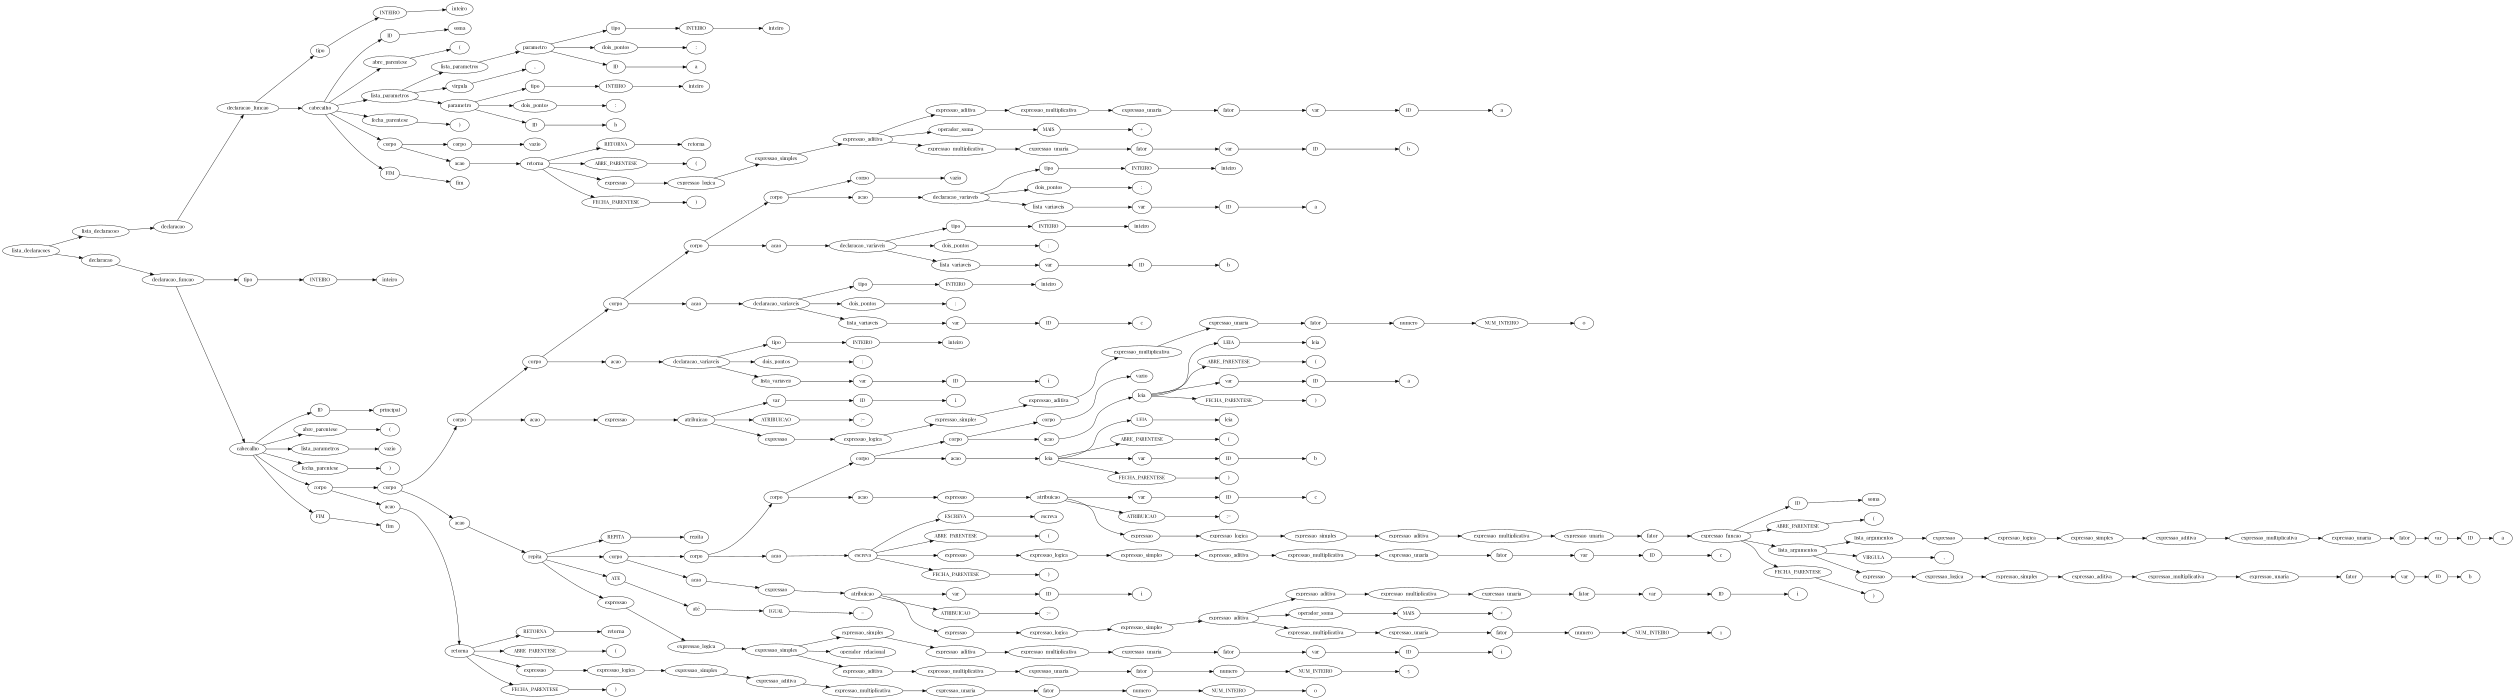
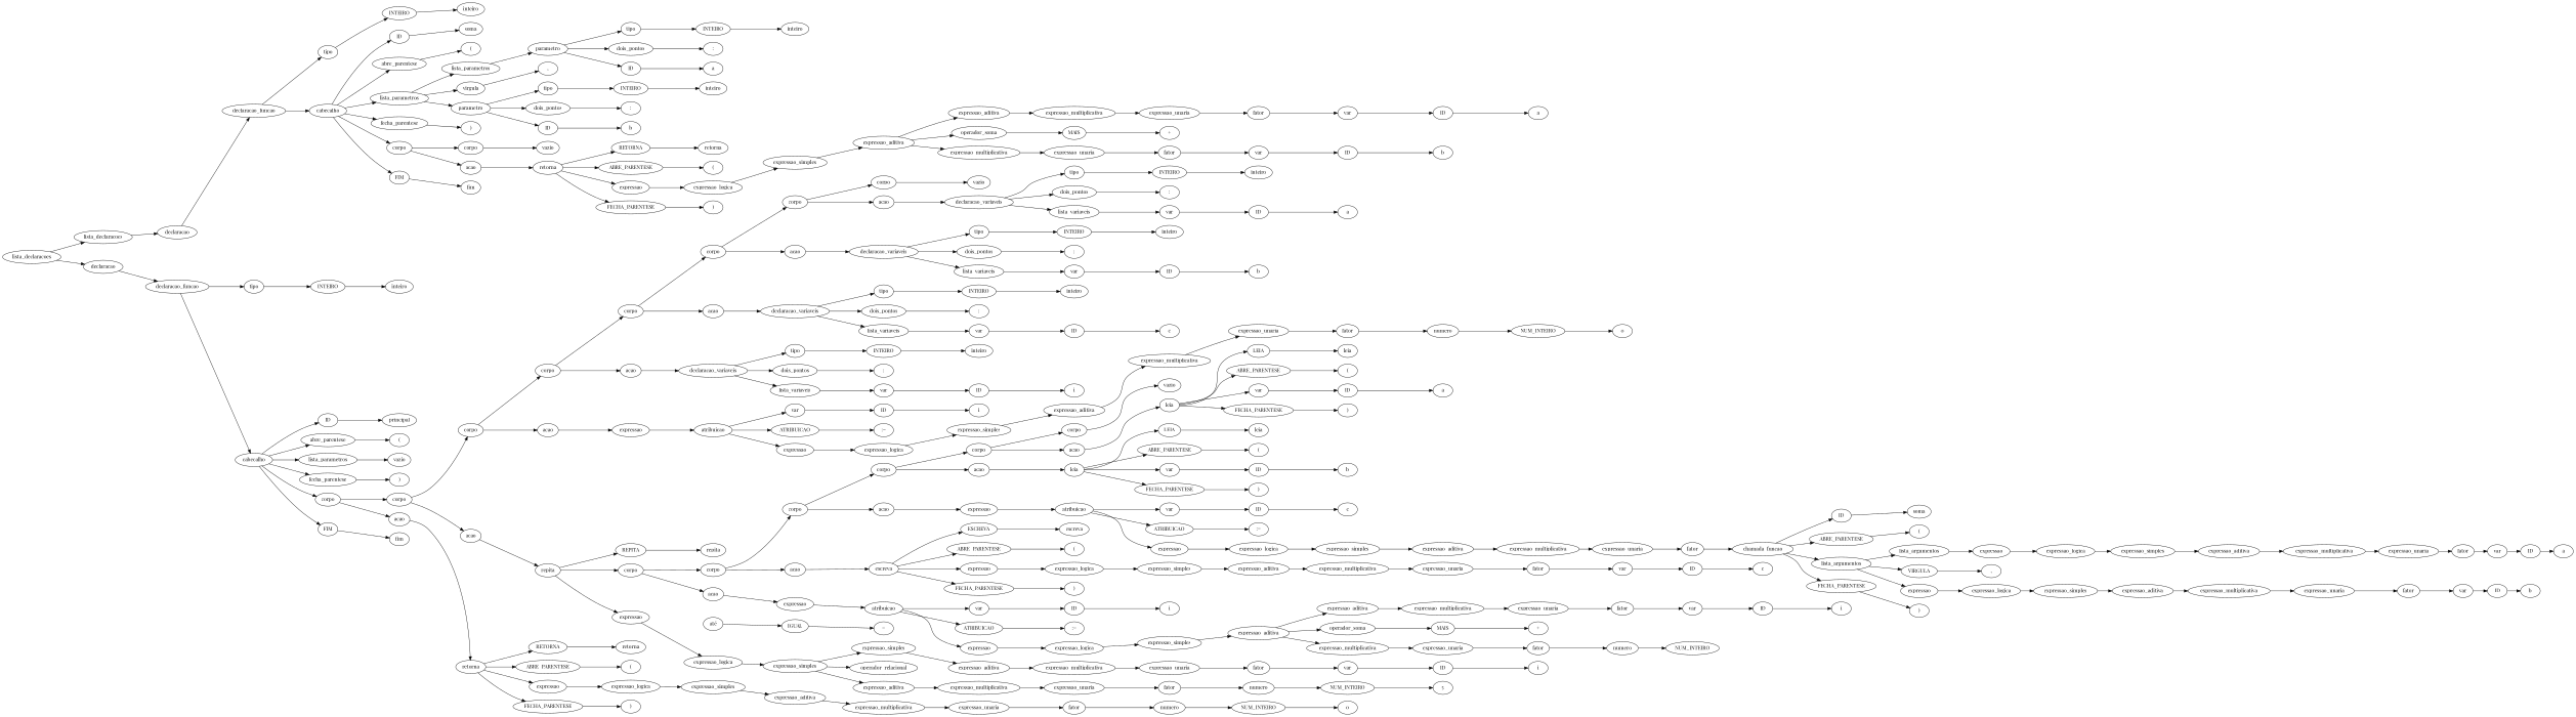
  digraph {
    fontname="Playfair Display"
    rankdir=LR
    node [fontname="Playfair Display"]
    edge [fontname="Playfair Display"]
    n1 [label=lista_declaracoes]
    n2 [label=lista_declaracoes]
    n3 [label=declaracao]
    n4 [label=declaracao]
    n5 [label=declaracao_funcao]
    n6 [label=declaracao_funcao]
    n7 [label=tipo]
    n8 [label=cabecalho]
    n9 [label=INTEIRO]
    n10 [label=ID]
    n11 [label=abre_parentese]
    n12 [label=lista_parametros]
    n13 [label=fecha_parentese]
    n14 [label=corpo]
    n15 [label=FIM]
    n16 [label=inteiro]
    n17 [label=soma]
    n18 [label="("]
    n19 [label=lista_parametros]
    n20 [label=virgula]
    n21 [label=parametro]
    n22 [label=")"]
    n23 [label=corpo]
    n24 [label=acao]
    n25 [label=fim]
    n26 [label=parametro]
    n27 [label=","]
    n28 [label=tipo]
    n29 [label=dois_pontos]
    n30 [label=ID]
    n31 [label=tipo]
    n32 [label=dois_pontos]
    n33 [label=ID]
    n34 [label=INTEIRO]
    n35 [label=":"]
    n36 [label=a]
    n37 [label=inteiro]
    n38 [label=INTEIRO]
    n39 [label=":"]
    n40 [label=b]
    n41 [label=inteiro]
    n42 [label=vazio]
    n43 [label=retorna]
    n44 [label=RETORNA]
    n45 [label=ABRE_PARENTESE]
    n46 [label=expressao]
    n47 [label=FECHA_PARENTESE]
    n48 [label=retorna]
    n49 [label="("]
    n50 [label=expressao_logica]
    n51 [label=")"]
    n52 [label=expressao_simples]
    n53 [label=expressao_aditiva]
    n54 [label=expressao_aditiva]
    n55 [label=operador_soma]
    n56 [label=expressao_multiplicativa]
    n57 [label=expressao_multiplicativa]
    n58 [label=MAIS]
    n59 [label=expressao_unaria]
    n60 [label=expressao_unaria]
    n61 [label=fator]
    n62 [label=var]
    n63 [label=ID]
    n64 [label=a]
    n65 [label="+"]
    n66 [label=fator]
    n67 [label=var]
    n68 [label=ID]
    n69 [label=b]
    n70 [label=tipo]
    n71 [label=cabecalho]
    n72 [label=INTEIRO]
    n73 [label=ID]
    n74 [label=abre_parentese]
    n75 [label=lista_parametros]
    n76 [label=fecha_parentese]
    n77 [label=corpo]
    n78 [label=FIM]
    n79 [label=inteiro]
    n80 [label=principal]
    n81 [label="("]
    n82 [label=vazio]
    n83 [label=")"]
    n84 [label=corpo]
    n85 [label=acao]
    n86 [label=fim]
    n87 [label=corpo]
    n88 [label=acao]
    n89 [label=retorna]
    n90 [label=corpo]
    n91 [label=acao]
    n92 [label=repita]
    n93 [label=corpo]
    n94 [label=acao]
    n95 [label=expressao]
    n96 [label=corpo]
    n97 [label=acao]
    n98 [label=declaracao_variaveis]
    n99 [label=corpo]
    n100 [label=acao]
    n101 [label=declaracao_variaveis]
    n102 [label=corpo]
    n103 [label=acao]
    n104 [label=declaracao_variaveis]
    n105 [label=vazio]
    n106 [label=declaracao_variaveis]
    n107 [label=tipo]
    n108 [label=dois_pontos]
    n109 [label=lista_variaveis]
    n110 [label=INTEIRO]
    n111 [label=":"]
    n112 [label=var]
    n113 [label=inteiro]
    n114 [label=ID]
    n115 [label=a]
    n116 [label=tipo]
    n117 [label=dois_pontos]
    n118 [label=lista_variaveis]
    n119 [label=INTEIRO]
    n120 [label=":"]
    n121 [label=var]
    n122 [label=inteiro]
    n123 [label=ID]
    n124 [label=b]
    n125 [label=tipo]
    n126 [label=dois_pontos]
    n127 [label=lista_variaveis]
    n128 [label=INTEIRO]
    n129 [label=":"]
    n130 [label=var]
    n131 [label=inteiro]
    n132 [label=ID]
    n133 [label=c]
    n134 [label=tipo]
    n135 [label=dois_pontos]
    n136 [label=lista_variaveis]
    n137 [label=INTEIRO]
    n138 [label=":"]
    n139 [label=var]
    n140 [label=inteiro]
    n141 [label=ID]
    n142 [label=i]
    n143 [label=atribuicao]
    n144 [label=var]
    n145 [label=ATRIBUICAO]
    n146 [label=expressao]
    n147 [label=ID]
    n148 [label=":="]
    n149 [label=expressao_logica]
    n150 [label=i]
    n151 [label=expressao_simples]
    n152 [label=expressao_aditiva]
    n153 [label=expressao_multiplicativa]
    n154 [label=expressao_unaria]
    n155 [label=fator]
    n156 [label=numero]
    n157 [label=NUM_INTEIRO]
    n158 [label=0]
    n159 [label=REPITA]
    n160 [label=corpo]
-   n161 [label=ATE]
    n162 [label=expressao]
    n163 [label=repita]
    n164 [label=corpo]
    n165 [label=acao]
    n166 [label="até"]
    n167 [label=expressao_logica]
    n168 [label=corpo]
    n169 [label=acao]
    n170 [label=expressao]
    n171 [label=corpo]
    n172 [label=acao]
    n173 [label=escreva]
    n174 [label=corpo]
    n175 [label=acao]
    n176 [label=expressao]
    n177 [label=corpo]
    n178 [label=acao]
    n179 [label=leia]
    n180 [label=vazio]
    n181 [label=leia]
    n182 [label=LEIA]
    n183 [label=ABRE_PARENTESE]
    n184 [label=var]
    n185 [label=FECHA_PARENTESE]
    n186 [label=leia]
    n187 [label="("]
    n188 [label=ID]
    n189 [label=")"]
    n190 [label=a]
    n191 [label=LEIA]
    n192 [label=ABRE_PARENTESE]
    n193 [label=var]
    n194 [label=FECHA_PARENTESE]
    n195 [label=leia]
    n196 [label="("]
    n197 [label=ID]
    n198 [label=")"]
    n199 [label=b]
    n200 [label=atribuicao]
    n201 [label=var]
    n202 [label=ATRIBUICAO]
    n203 [label=expressao]
    n204 [label=ID]
    n205 [label=":="]
    n206 [label=expressao_logica]
    n207 [label=c]
    n208 [label=expressao_simples]
    n209 [label=expressao_aditiva]
    n210 [label=expressao_multiplicativa]
    n211 [label=expressao_unaria]
    n212 [label=fator]
-   n213 [label=expressao_funcao]
+   n213 [label=chamada_funcao]
    n214 [label=ID]
    n215 [label=ABRE_PARENTESE]
    n216 [label=lista_argumentos]
    n217 [label=FECHA_PARENTESE]
    n218 [label=soma]
    n219 [label="("]
    n220 [label=lista_argumentos]
    n221 [label=VIRGULA]
    n222 [label=expressao]
    n223 [label=")"]
    n224 [label=expressao]
    n225 [label=","]
    n226 [label=expressao_logica]
    n227 [label=expressao_logica]
    n228 [label=expressao_simples]
    n229 [label=expressao_aditiva]
    n230 [label=expressao_multiplicativa]
    n231 [label=expressao_unaria]
    n232 [label=fator]
    n233 [label=var]
    n234 [label=ID]
    n235 [label=a]
    n236 [label=expressao_simples]
    n237 [label=expressao_aditiva]
    n238 [label=expressao_multiplicativa]
    n239 [label=expressao_unaria]
    n240 [label=fator]
    n241 [label=var]
    n242 [label=ID]
    n243 [label=b]
    n244 [label=ESCREVA]
    n245 [label=ABRE_PARENTESE]
    n246 [label=expressao]
    n247 [label=FECHA_PARENTESE]
    n248 [label=escreva]
    n249 [label="("]
    n250 [label=expressao_logica]
    n251 [label=")"]
    n252 [label=expressao_simples]
    n253 [label=expressao_aditiva]
    n254 [label=expressao_multiplicativa]
    n255 [label=expressao_unaria]
    n256 [label=fator]
    n257 [label=var]
    n258 [label=ID]
    n259 [label=c]
    n260 [label=atribuicao]
    n261 [label=var]
    n262 [label=ATRIBUICAO]
    n263 [label=expressao]
    n264 [label=ID]
    n265 [label=":="]
    n266 [label=expressao_logica]
    n267 [label=i]
    n268 [label=expressao_simples]
    n269 [label=expressao_aditiva]
    n270 [label=expressao_aditiva]
    n271 [label=operador_soma]
    n272 [label=expressao_multiplicativa]
    n273 [label=expressao_multiplicativa]
    n274 [label=MAIS]
    n275 [label=expressao_unaria]
    n276 [label=expressao_unaria]
    n277 [label=fator]
    n278 [label=var]
    n279 [label=ID]
    n280 [label=i]
    n281 [label="+"]
    n282 [label=fator]
    n283 [label=numero]
    n284 [label=NUM_INTEIRO]
-   n285 [label=1]
    n286 [label=IGUAL]
    n287 [label=expressao_simples]
    n288 [label=expressao_simples]
    n289 [label=operador_relacional]
    n290 [label=expressao_aditiva]
    n291 [label=expressao_aditiva]
    n292 [label=expressao_multiplicativa]
    n293 [label=expressao_multiplicativa]
    n294 [label=expressao_unaria]
    n295 [label=fator]
    n296 [label=var]
    n297 [label=ID]
    n298 [label=i]
    n299 [label="="]
    n300 [label=expressao_unaria]
    n301 [label=fator]
    n302 [label=numero]
    n303 [label=NUM_INTEIRO]
    n304 [label=5]
    n305 [label=RETORNA]
    n306 [label=ABRE_PARENTESE]
    n307 [label=expressao]
    n308 [label=FECHA_PARENTESE]
    n309 [label=retorna]
    n310 [label="("]
    n311 [label=expressao_logica]
    n312 [label=")"]
    n313 [label=expressao_simples]
    n314 [label=expressao_aditiva]
    n315 [label=expressao_multiplicativa]
    n316 [label=expressao_unaria]
    n317 [label=fator]
    n318 [label=numero]
    n319 [label=NUM_INTEIRO]
    n320 [label=0]
    n1 -> n2
    n1 -> n3
    n2 -> n4
    n3 -> n5
    n4 -> n6
    n5 -> n70
    n5 -> n71
    n6 -> n7
    n6 -> n8
    n7 -> n9
    n8 -> n10
    n8 -> n11
    n8 -> n12
    n8 -> n13
    n8 -> n14
    n8 -> n15
    n9 -> n16
    n10 -> n17
    n11 -> n18
    n12 -> n19
    n12 -> n20
    n12 -> n21
    n13 -> n22
    n14 -> n23
    n14 -> n24
    n15 -> n25
    n19 -> n26
    n20 -> n27
    n21 -> n28
    n21 -> n29
    n21 -> n30
    n23 -> n42
    n24 -> n43
    n26 -> n31
    n26 -> n32
    n26 -> n33
    n28 -> n38
    n29 -> n39
    n30 -> n40
    n31 -> n34
    n32 -> n35
    n33 -> n36
    n34 -> n37
    n38 -> n41
    n43 -> n44
    n43 -> n45
    n43 -> n46
    n43 -> n47
    n44 -> n48
    n45 -> n49
    n46 -> n50
    n47 -> n51
    n50 -> n52
    n52 -> n53
    n53 -> n54
    n53 -> n55
    n53 -> n56
    n54 -> n57
    n55 -> n58
    n56 -> n59
    n57 -> n60
    n58 -> n65
    n59 -> n66
    n60 -> n61
    n61 -> n62
    n62 -> n63
    n63 -> n64
    n66 -> n67
    n67 -> n68
    n68 -> n69
    n70 -> n72
    n71 -> n73
    n71 -> n74
    n71 -> n75
    n71 -> n76
    n71 -> n77
    n71 -> n78
    n72 -> n79
    n73 -> n80
    n74 -> n81
    n75 -> n82
    n76 -> n83
    n77 -> n84
    n77 -> n85
    n78 -> n86
    n84 -> n87
    n84 -> n88
    n85 -> n89
    n87 -> n90
    n87 -> n91
    n88 -> n92
    n89 -> n305
    n89 -> n306
    n89 -> n307
    n89 -> n308
    n90 -> n93
    n90 -> n94
    n91 -> n95
    n92 -> n159
    n92 -> n160
-   n92 -> n161
    n92 -> n162
    n93 -> n96
    n93 -> n97
    n94 -> n98
    n95 -> n143
    n96 -> n99
    n96 -> n100
    n97 -> n101
    n98 -> n134
    n98 -> n135
    n98 -> n136
    n99 -> n102
    n99 -> n103
    n100 -> n104
    n101 -> n125
    n101 -> n126
    n101 -> n127
    n102 -> n105
    n103 -> n106
    n104 -> n116
    n104 -> n117
    n104 -> n118
    n106 -> n107
    n106 -> n108
    n106 -> n109
    n107 -> n110
    n108 -> n111
    n109 -> n112
    n110 -> n113
    n112 -> n114
    n114 -> n115
    n116 -> n119
    n117 -> n120
    n118 -> n121
    n119 -> n122
    n121 -> n123
    n123 -> n124
    n125 -> n128
    n126 -> n129
    n127 -> n130
    n128 -> n131
    n130 -> n132
    n132 -> n133
    n134 -> n137
    n135 -> n138
    n136 -> n139
    n137 -> n140
    n139 -> n141
    n141 -> n142
    n143 -> n144
    n143 -> n145
    n143 -> n146
    n144 -> n147
    n145 -> n148
    n146 -> n149
    n147 -> n150
    n149 -> n151
    n151 -> n152
    n152 -> n153
    n153 -> n154
    n154 -> n155
    n155 -> n156
    n156 -> n157
    n157 -> n158
    n159 -> n163
    n160 -> n164
    n160 -> n165
-   n161 -> n166
    n162 -> n167
    n164 -> n168
    n164 -> n169
    n165 -> n170
    n166 -> n286
    n167 -> n287
    n168 -> n171
    n168 -> n172
    n169 -> n173
    n170 -> n260
    n171 -> n174
    n171 -> n175
    n172 -> n176
    n173 -> n244
    n173 -> n245
    n173 -> n246
    n173 -> n247
    n174 -> n177
    n174 -> n178
    n175 -> n179
    n176 -> n200
    n177 -> n180
    n178 -> n181
    n179 -> n191
    n179 -> n192
    n179 -> n193
    n179 -> n194
    n181 -> n182
    n181 -> n183
    n181 -> n184
    n181 -> n185
    n182 -> n186
    n183 -> n187
    n184 -> n188
    n185 -> n189
    n188 -> n190
    n191 -> n195
    n192 -> n196
    n193 -> n197
    n194 -> n198
    n197 -> n199
    n200 -> n201
    n200 -> n202
    n200 -> n203
    n201 -> n204
    n202 -> n205
    n203 -> n206
    n204 -> n207
    n206 -> n208
    n208 -> n209
    n209 -> n210
    n210 -> n211
    n211 -> n212
    n212 -> n213
    n213 -> n214
    n213 -> n215
    n213 -> n216
    n213 -> n217
    n214 -> n218
    n215 -> n219
    n216 -> n220
    n216 -> n221
    n216 -> n222
    n217 -> n223
    n220 -> n224
    n221 -> n225
    n222 -> n226
    n224 -> n227
    n226 -> n236
    n227 -> n228
    n228 -> n229
    n229 -> n230
    n230 -> n231
    n231 -> n232
    n232 -> n233
    n233 -> n234
    n234 -> n235
    n236 -> n237
    n237 -> n238
    n238 -> n239
    n239 -> n240
    n240 -> n241
    n241 -> n242
    n242 -> n243
    n244 -> n248
    n245 -> n249
    n246 -> n250
    n247 -> n251
    n250 -> n252
    n252 -> n253
    n253 -> n254
    n254 -> n255
    n255 -> n256
    n256 -> n257
    n257 -> n258
    n258 -> n259
    n260 -> n261
    n260 -> n262
    n260 -> n263
    n261 -> n264
    n262 -> n265
    n263 -> n266
    n264 -> n267
    n266 -> n268
    n268 -> n269
    n269 -> n270
    n269 -> n271
    n269 -> n272
    n270 -> n273
    n271 -> n274
    n272 -> n275
    n273 -> n276
    n274 -> n281
    n275 -> n282
    n276 -> n277
    n277 -> n278
    n278 -> n279
    n279 -> n280
    n282 -> n283
    n283 -> n284
-   n284 -> n285
    n286 -> n299
    n287 -> n288
    n287 -> n289
    n287 -> n290
    n288 -> n291
    n290 -> n292
    n291 -> n293
    n292 -> n300
    n293 -> n294
    n294 -> n295
    n295 -> n296
    n296 -> n297
    n297 -> n298
    n300 -> n301
    n301 -> n302
    n302 -> n303
    n303 -> n304
    n305 -> n309
    n306 -> n310
    n307 -> n311
    n308 -> n312
    n311 -> n313
    n313 -> n314
    n314 -> n315
    n315 -> n316
    n316 -> n317
    n317 -> n318
    n318 -> n319
    n319 -> n320
  }
